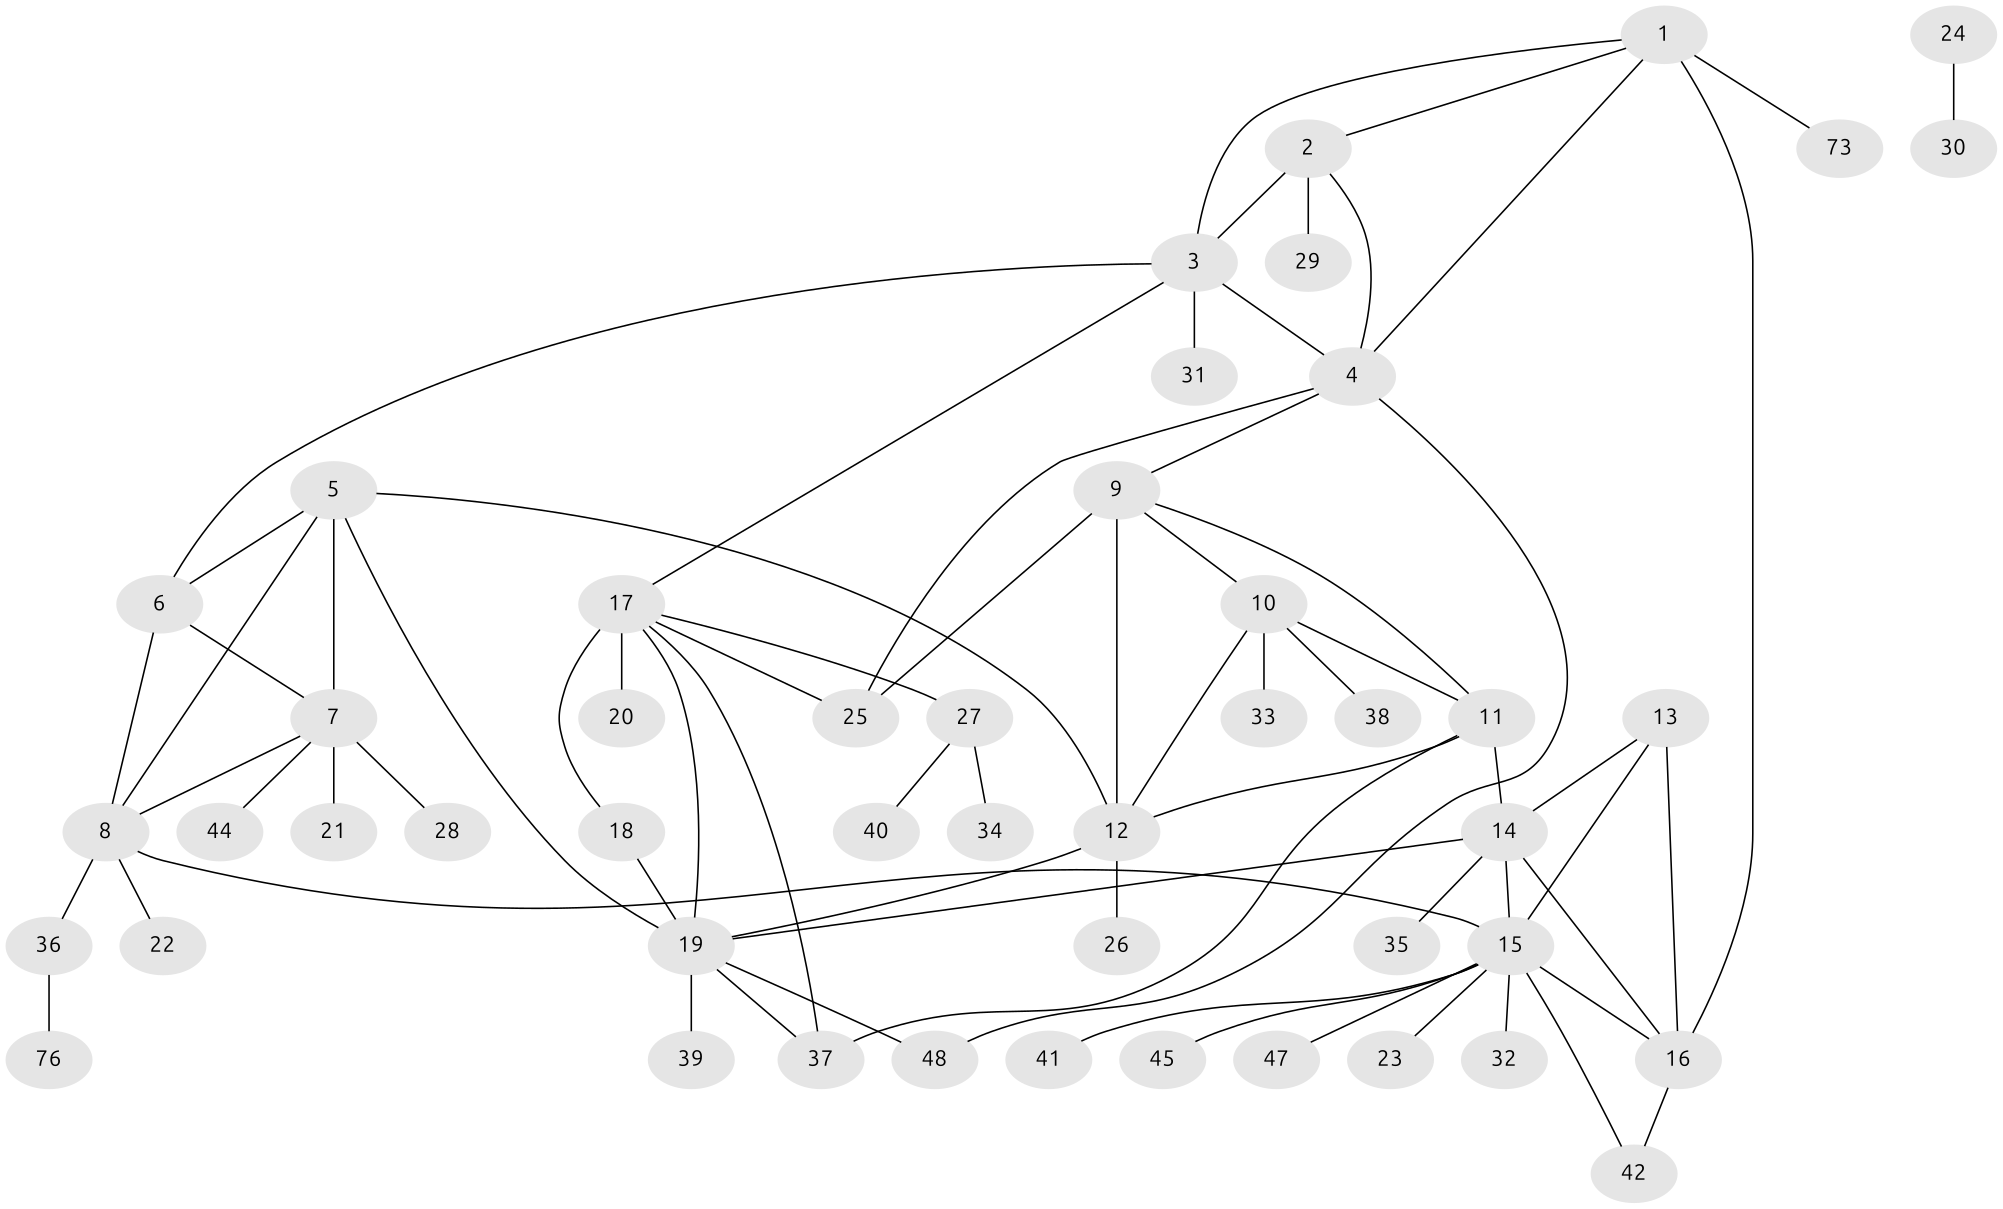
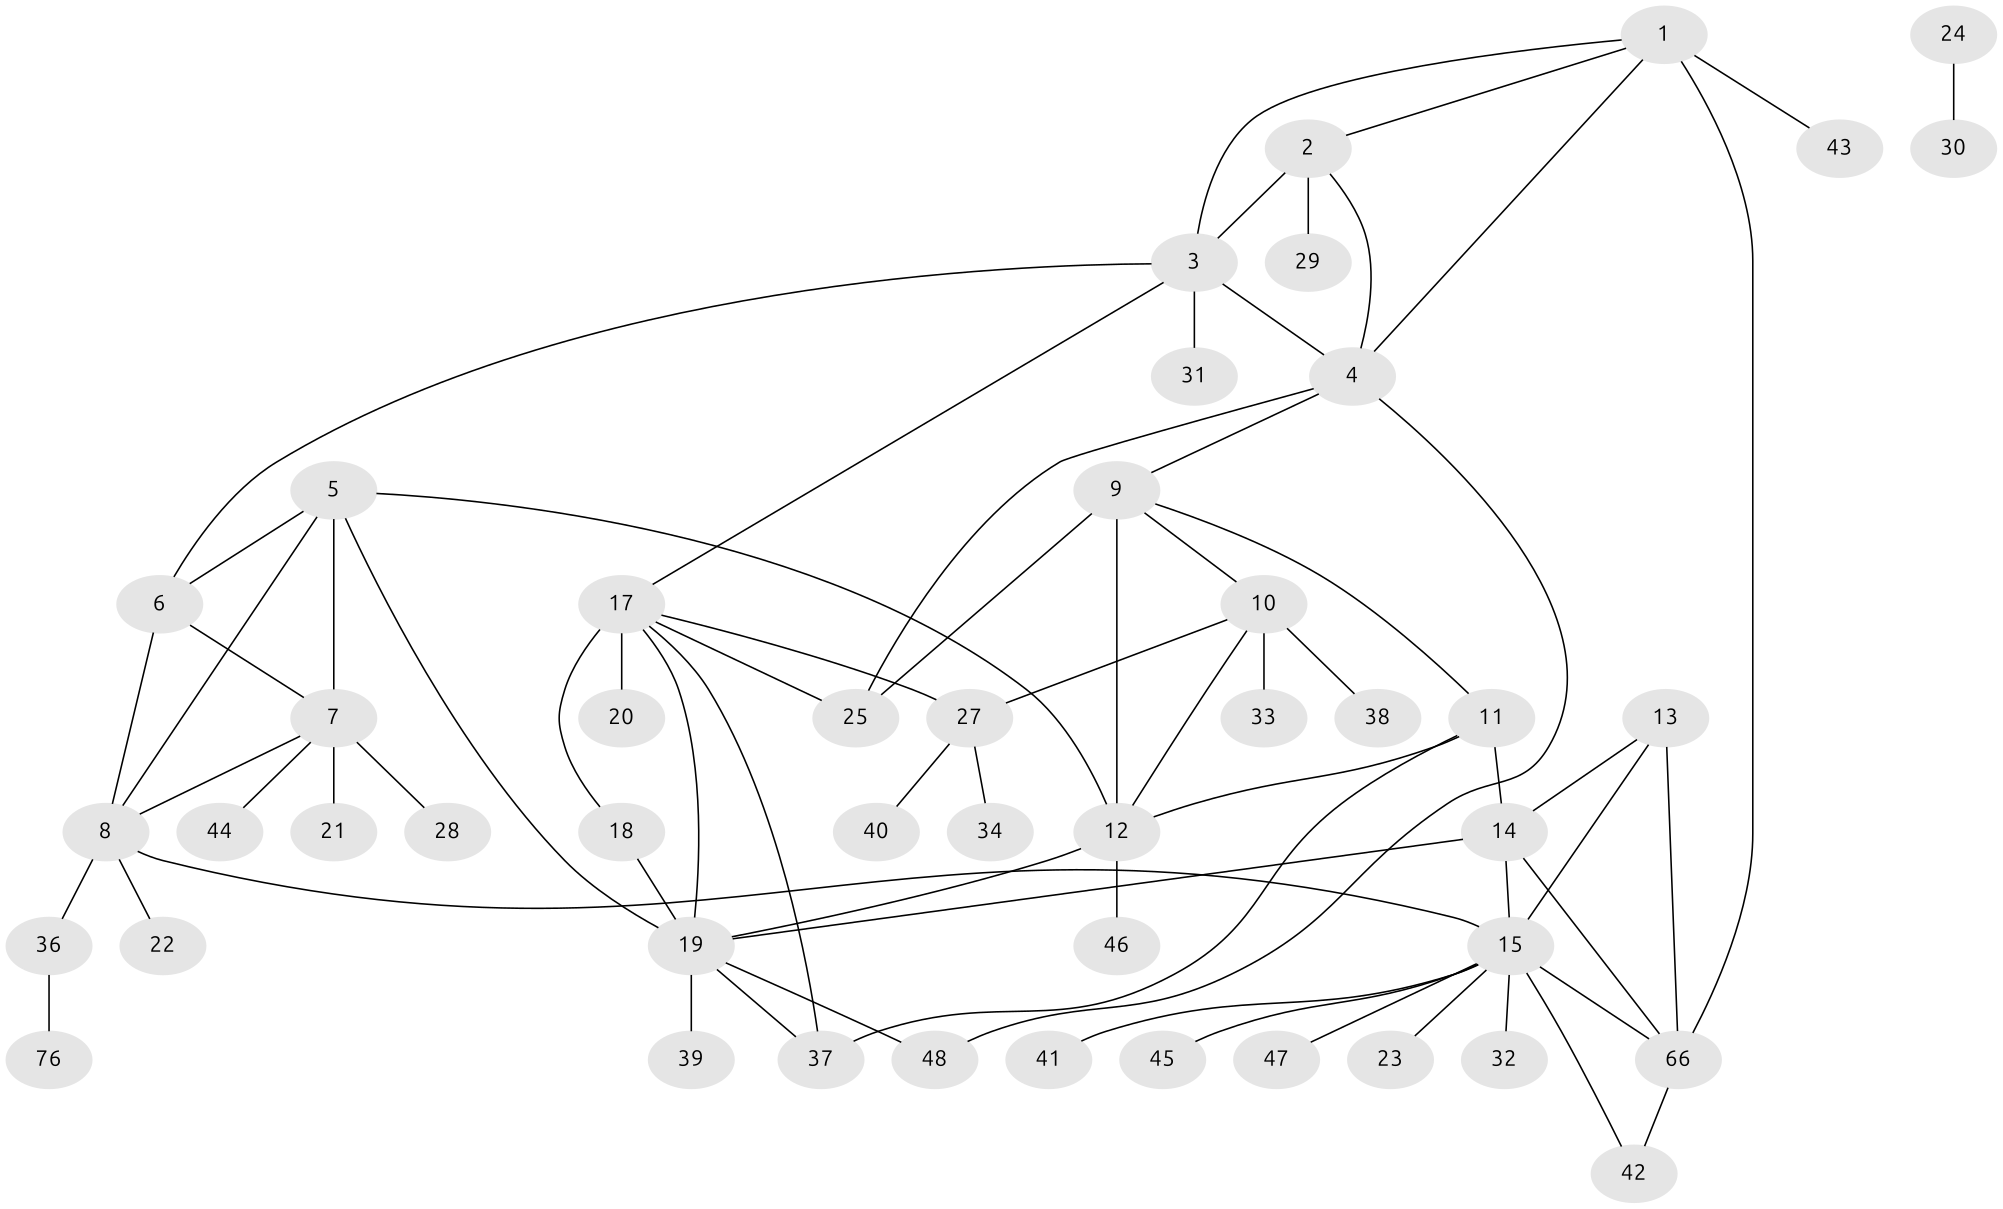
  graph {
    fontname=Ubuntu
    node [color=gray90 fontname=Ubuntu style=filled]
    edge [fontname=Ubuntu weight=1.0]
    1
    2
    3
    4
-   16
-   43 [label=73]
+   16 [label=66]
+   43
    29
    6
    17
    31
    9
    25
    48
    42
    7
    8
    19
    37
    18
    20
    27
    12
    10
    11
    5
    21
    28
    44
    15
    22
    36
-   26
+   26 [label=46]
    39
    23
    32
    41
    45
    47
    n39 [label=76]
    33
    38
    14
-   35
    13
    24
    30
    34
    40
    1 -- 2
    1 -- 3
    1 -- 4
    1 -- 16
    1 -- 43 [weight=2.0]
    2 -- 3
    2 -- 4
    2 -- 29 [weight=3.0]
    3 -- 4
    3 -- 6
    3 -- 17
    3 -- 31
    4 -- 9
    4 -- 25
    4 -- 48
    16 -- 42
    6 -- 7
    6 -- 8
    17 -- 25
    17 -- 19 [weight=2.0]
    17 -- 37
    17 -- 18
    17 -- 20 [weight=6.0]
    17 -- 27
    9 -- 25 [weight=3.0]
    9 -- 12
    9 -- 10
    9 -- 11
    7 -- 8
    7 -- 21
    7 -- 28
    7 -- 44
    8 -- 15
    8 -- 22
    8 -- 36
    19 -- 48
    19 -- 37
    19 -- 39
    18 -- 19 [weight=2.0]
    27 -- 34
    27 -- 40
    12 -- 19
    12 -- 26
    10 -- 12
-   10 -- 11
+   10 -- 27
    10 -- 33
    10 -- 38 [weight=2.0]
    11 -- 37 [weight=3.0]
    11 -- 12
    11 -- 14
    5 -- 6
    5 -- 7
    5 -- 8
    5 -- 19
    5 -- 12
    15 -- 16
    15 -- 42
    15 -- 23
    15 -- 32
    15 -- 41
    15 -- 45
    15 -- 47
    36 -- n39
    14 -- 16
    14 -- 19
    14 -- 15
-   14 -- 35
    13 -- 16 [weight=4.0]
    13 -- 15
    13 -- 14
    24 -- 30
  }
